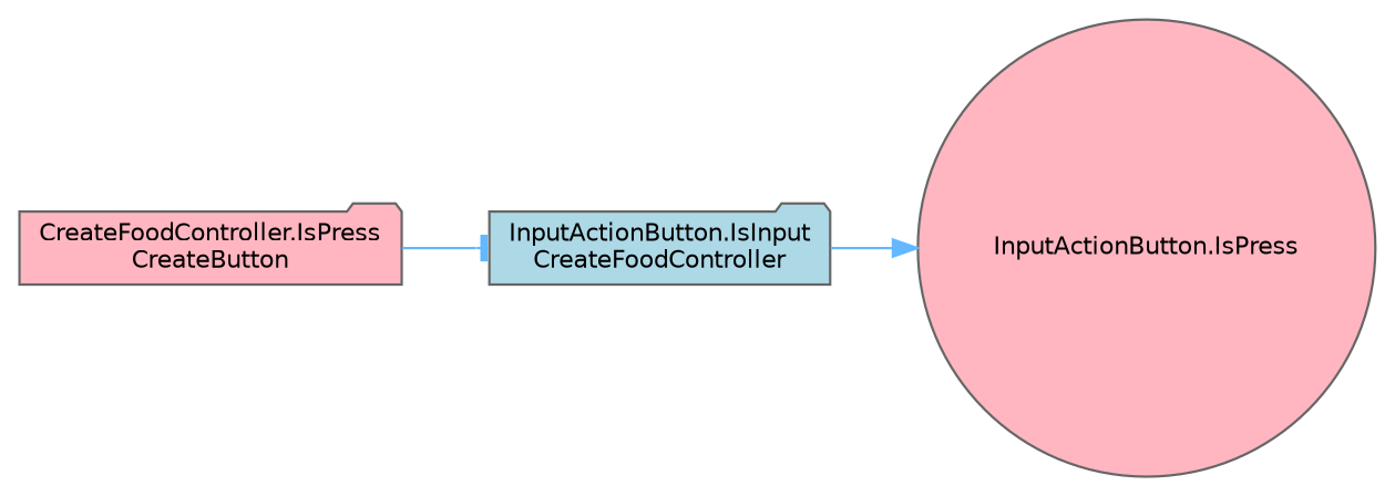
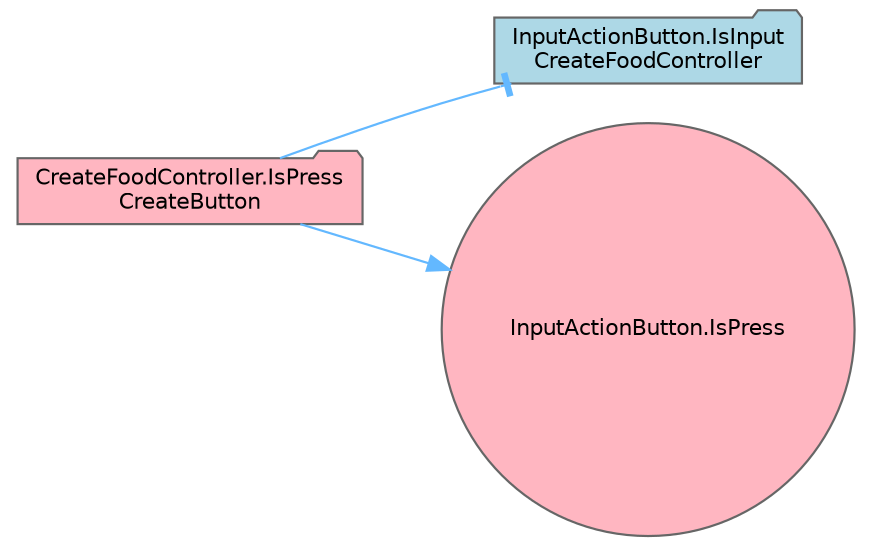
  digraph {
    rankdir=LR
    node [color=grey40 fillcolor=lightpink fontname=Helvetica fontsize=10 shape=folder style=filled]
    edge [color=steelblue1 fontname=Helvetica fontsize=10 labelfontname=Helvetica labelfontsize=10 style=solid]
    n1 [color=gray40 fontcolor=black height=0.2 label="CreateFoodController.IsPress\lCreateButton" width=0.4]
    n2 [fillcolor=lightblue height=0.2 label="InputActionButton.IsInput\lCreateFoodController" width=0.4]
    n3 [height=0.2 label="InputActionButton.IsPress" shape=circle width=0.4]
    n1 -> n2 [arrowhead=tee]
-   n2 -> n3 [arrowhead=normal]
+   n1 -> n3 [arrowhead=normal]
  }
